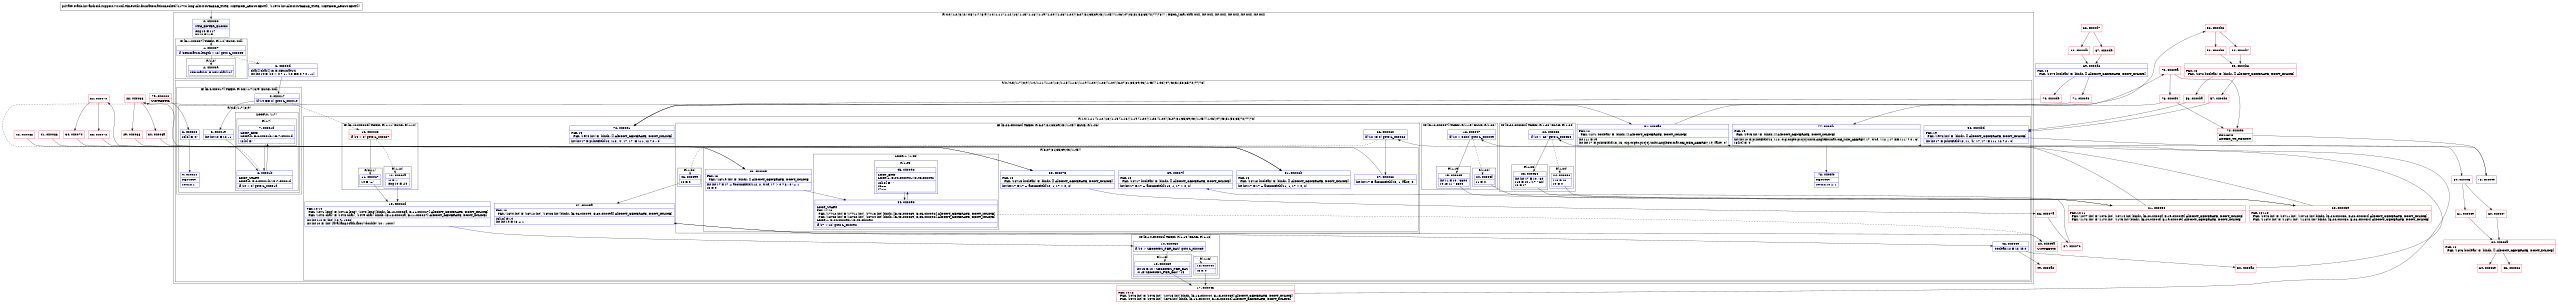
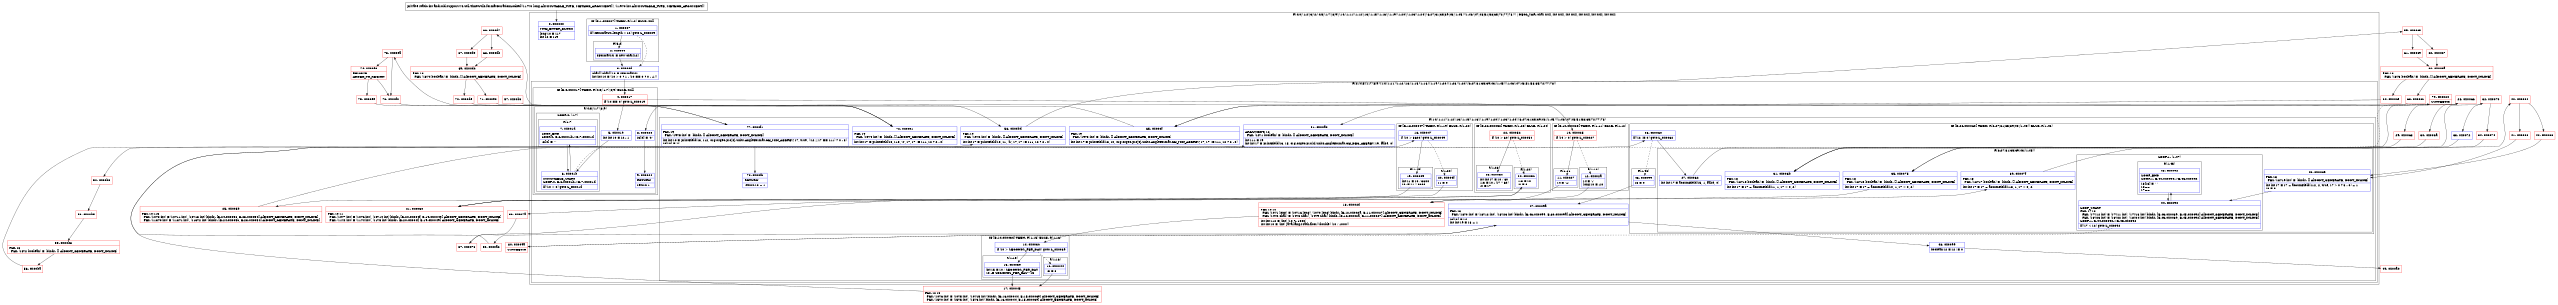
  digraph {
    node [color=red shape=record]
    n1 [color=blue label="{2\:\ 0x0009|sFormatStr = new char[r2]\l}"]
    n2 [color=blue label="{1\:\ 0x0007|if (sFormatStr.length \< r2) goto L_0x0009\l}"]
    n3 [color=blue label="{7\:\ 0x001d|LOOP_END\lLOOP:0: B:6:0x001b\-\>B:7:0x001d\l|r3[0] = ' '\l}"]
-   n4 [color=blue label="{6\:\ 0x001b|LOOP_START\lLOOP:0: B:6:0x001b\-\>B:7:0x001d\l|if (r0 \> 0) goto L_0x001d\l}"]
+   n4 [color=blue label="{6\:\ 0x001b|IMMUTABLE_START\lLOOP:0: B:6:0x001b\-\>B:7:0x001d\l|if (r0 \> 0) goto L_0x001d\l}"]
    n5 [color=blue label="{5\:\ 0x0019|int int r0 = r2 \- 1\l}"]
    n6 [color=blue label="{8\:\ 0x0020|r3[0] = '0'\l}"]
    n7 [color=blue label="{9\:\ 0x0024|RETURN\l|return 1\l}"]
-   n8 [color=blue label="{4\:\ 0x0017|if (r4 == 0) goto L_0x0019\l}"]
+   n8 [label="{4\:\ 0x0017|if (r4 == 0) goto L_0x0019\l}"]
    n9 [color=blue label="{45\:\ 0x0092|LOOP_END\lLOOP:1: B:44:0x0090\-\>B:45:0x0092\l|r3[r8] = ' '\lr8++\lr7++\l}"]
    n10 [color=blue label="{44\:\ 0x0090|LOOP_START\lPHI: r7 r8 \l  PHI: (r7v12 int) = (r7v11 int), (r7v13 int) binds: [B:43:0x0089, B:45:0x0092] A[DONT_GENERATE, DONT_INLINE]\l  PHI: (r8v23 int) = (r8v22 int), (r8v24 int) binds: [B:43:0x0089, B:45:0x0092] A[DONT_GENERATE, DONT_INLINE]\lLOOP:1: B:44:0x0090\-\>B:45:0x0092\l|if (r7 \< r2) goto L_0x0092\l}"]
    n11 [color=blue label="{27\:\ 0x0062|int int r7 = accumField(r5, 1, false, 0)\l}"]
    n12 [color=blue label="{31\:\ 0x006b|PHI: r8 \l  PHI: (r8v13 boolean) =  binds: [] A[DONT_GENERATE, DONT_INLINE]\l|int int r7 = r7 + accumField(r1, 1, r7 \> 0, 2)\l}"]
    n13 [color=blue label="{35\:\ 0x0075|PHI: r8 \l  PHI: (r8v15 boolean) =  binds: [] A[DONT_GENERATE, DONT_INLINE]\l|int int r7 = r7 + accumField(r0, 1, r7 \> 0, 2)\l}"]
    n14 [color=blue label="{39\:\ 0x007f|PHI: r8 \l  PHI: (r8v17 boolean) =  binds: [] A[DONT_GENERATE, DONT_INLINE]\l|int int r7 = r7 + accumField(r13, 1, r7 \> 0, 2)\l}"]
    n15 [color=blue label="{43\:\ 0x0089|PHI: r8 \l  PHI: (r8v19 int) =  binds: [] A[DONT_GENERATE, DONT_INLINE]\l|int int r7 = r7 + accumField(r12, 2, true, r7 \> 0 ? 3 : 0) + 1\lr8 = 0\l}"]
    n16 [color=blue label="{46\:\ 0x0099|r8 = 0\l}"]
    n17 [color=blue label="{26\:\ 0x0060|if (r2 != 0) goto L_0x0062\l}"]
    n18 [color=blue label="{11\:\ 0x0027|r4 = '+'\l}"]
    n19 [color=blue label="{12\:\ 0x002a|r4 = '\-'\llong r0 = \-r0\l}"]
    n20 [label="{10\:\ 0x0025|if (r4 \> 0) goto L_0x0027\l}"]
    n21 [color=blue label="{15\:\ 0x003e|int r5 = r0 \/ SECONDS_PER_DAY\lr0 \-= SECONDS_PER_DAY * r5\l}"]
    n22 [color=blue label="{16\:\ 0x0044|r5 = 0\l}"]
    n23 [color=blue label="{14\:\ 0x003c|if (r0 \> SECONDS_PER_DAY) goto L_0x003e\l}"]
    n24 [color=blue label="{19\:\ 0x0049|int r1 = r0 \/ 3600\lr0 \-= r1 * 3600\l}"]
    n25 [color=blue label="{20\:\ 0x004f|r1 = 0\l}"]
    n26 [color=blue label="{18\:\ 0x0047|if (r0 \> 3600) goto L_0x0049\l}"]
    n27 [color=blue label="{23\:\ 0x0054|int int r7 = r0 \/ 60\lr13 = r0 \- (r7 * 60)\lr0 = r7\l}"]
    n28 [color=blue label="{24\:\ 0x005c|r13 = r0\lr0 = 0\l}"]
-   n29 [color=blue label="{22\:\ 0x0052|if (r0 \> 60) goto L_0x0054\l}"]
-   n30 [color=blue label="{13\:\ 0x002d|PHI: r0 r4 \l  PHI: (r0v1 long) = (r0v16 long), (r0v0 long) binds: [B:12:0x002a, B:11:0x0027] A[DONT_GENERATE, DONT_INLINE]\l  PHI: (r4v2 char) = (r4v8 char), (r4v9 char) binds: [B:12:0x002a, B:11:0x0027] A[DONT_GENERATE, DONT_INLINE]\l|int int r12 = (int) (r0 % 1000)\lint int r0 = (int) java.lang.Math.floor((double) (r0 \/ 1000))\l}"]
+   n29 [label="{22\:\ 0x0052|if (r0 \> 60) goto L_0x0054\l}"]
+   n30 [label="{13\:\ 0x002d|PHI: r0 r4 \l  PHI: (r0v1 long) = (r0v16 long), (r0v0 long) binds: [B:12:0x002a, B:11:0x0027] A[DONT_GENERATE, DONT_INLINE]\l  PHI: (r4v2 char) = (r4v8 char), (r4v9 char) binds: [B:12:0x002a, B:11:0x0027] A[DONT_GENERATE, DONT_INLINE]\l|int int r12 = (int) (r0 % 1000)\lint int r0 = (int) java.lang.Math.floor((double) (r0 \/ 1000))\l}"]
    n31 [color=blue label="{47\:\ 0x009a|PHI: r8 \l  PHI: (r8v0 int) = (r8v12 int), (r8v23 int) binds: [B:46:0x0099, B:80:0x009a] A[DONT_GENERATE, DONT_INLINE]\l|r3[r8] = r4\lint int r9 = r8 + 1\l}"]
    n32 [color=blue label="{48\:\ 0x009e|boolean r2 = r2 != 0\l}"]
-   n33 [color=blue label="{51\:\ 0x00a3|PHI: r2 \l  PHI: (r2v1 boolean) =  binds: [] A[DONT_GENERATE, DONT_INLINE]\l|int r11 = r9\lint int r7 = printField(r3, r5, org.osgeo.proj4j.units.AngleFormat.CH_DEG_ABBREV, r9, false, 0)\l}"]
+   n33 [color=blue label="{51\:\ 0x00a3|ARGUMENT: r2 \l  PHI: (r2v1 boolean) =  binds: [] A[DONT_GENERATE, DONT_INLINE]\l|int r11 = r9\lint int r7 = printField(r3, r5, org.osgeo.proj4j.units.AngleFormat.CH_DEG_ABBREV, r9, false, 0)\l}"]
    n34 [color=blue label="{58\:\ 0x00bd|PHI: r9 \l  PHI: (r9v2 int) =  binds: [] A[DONT_GENERATE, DONT_INLINE]\l|int int r7 = printField(r3, r1, 'h', r7, r7 != r11, r2 ? 2 : 0)\l}"]
+   n35 [color=blue label="{65\:\ 0x00cf|PHI: r9 \l  PHI: (r9v3 int) =  binds: [] A[DONT_GENERATE, DONT_INLINE]\l|int int r7 = printField(r3, r0, org.osgeo.proj4j.units.AngleFormat.CH_MIN_ABBREV, r7, r7 != r11, r2 ? 2 : 0)\l}"]
    n36 [color=blue label="{72\:\ 0x00e1|PHI: r9 \l  PHI: (r9v4 int) =  binds: [] A[DONT_GENERATE, DONT_INLINE]\l|int int r7 = printField(r3, r13, 's', r7, r7 != r11, r2 ? 2 : 0)\l}"]
    n37 [color=blue label="{77\:\ 0x00f1|PHI: r9 \l  PHI: (r9v5 int) =  binds: [] A[DONT_GENERATE, DONT_INLINE]\l|int int r0 = printField(r3, r12, org.osgeo.proj4j.units.AngleFormat.CH_MIN_ABBREV, r7, true, (!r2 \|\| r7 == r11) ? 0 : 3)\lr3[r0] = 's'\l}"]
    n38 [color=blue label="{78\:\ 0x00fc|RETURN\l|return r0 + 1\l}"]
    n39 [color=blue label="{0\:\ 0x0000|MTH_ENTER_BLOCK\l|long r0 = r17\lint r2 = r19\l}"]
    n40 [color=blue label="{3\:\ 0x000d|char[] char[] r3 = sFormatStr\lint int r4 = (r0 \> 0 ? 1 : (r0 == 0 ? 0 : \-1))\l}"]
    n41 [label="{79\:\ 0x0020|SYNTHETIC\l}"]
    n42 [label="{17\:\ 0x0045|PHI: r0 r5 \l  PHI: (r0v6 int) = (r0v5 int), (r0v15 int) binds: [B:16:0x0044, B:15:0x003e] A[DONT_GENERATE, DONT_INLINE]\l  PHI: (r5v0 int) = (r5v5 int), (r5v6 int) binds: [B:16:0x0044, B:15:0x003e] A[DONT_GENERATE, DONT_INLINE]\l}"]
    n43 [label="{21\:\ 0x0050|PHI: r0 r1 \l  PHI: (r0v7 int) = (r0v6 int), (r0v14 int) binds: [B:20:0x004f, B:19:0x0049] A[DONT_GENERATE, DONT_INLINE]\l  PHI: (r1v2 int) = (r1v4 int), (r1v5 int) binds: [B:20:0x004f, B:19:0x0049] A[DONT_GENERATE, DONT_INLINE]\l}"]
    n44 [label="{25\:\ 0x005e|PHI: r0 r13 \l  PHI: (r0v8 int) = (r0v11 int), (r0v13 int) binds: [B:24:0x005c, B:23:0x0054] A[DONT_GENERATE, DONT_INLINE]\l  PHI: (r13v0 int) = (r13v1 int), (r13v2 int) binds: [B:24:0x005c, B:23:0x0054] A[DONT_GENERATE, DONT_INLINE]\l}"]
    n45 [label="{80\:\ 0x009a|SYNTHETIC\l}"]
    n46 [label="{28\:\ 0x0066}"]
    n47 [label="{32\:\ 0x0070}"]
    n48 [label="{36\:\ 0x007a}"]
+   n49 [label="{40\:\ 0x0084}"]
    n50 [label="{49\:\ 0x00a0}"]
    n51 [label="{50\:\ 0x00a2}"]
    n52 [label="{52\:\ 0x00b3}"]
    n53 [label="{59\:\ 0x00c5}"]
    n54 [label="{66\:\ 0x00d7}"]
    n55 [label="{73\:\ 0x00ea}"]
    n56 [label="{29\:\ 0x0068}"]
    n57 [label="{30\:\ 0x006a}"]
-   n58 [label="{33\:\ 0x0072}"]
+   n58 [color=blue label="{33\:\ 0x0072}"]
    n59 [label="{34\:\ 0x0074}"]
    n60 [label="{37\:\ 0x007c}"]
    n61 [label="{41\:\ 0x0086}"]
    n62 [label="{42\:\ 0x0088}"]
    n63 [label="{53\:\ 0x00b5}"]
-   n64 [label="{54\:\ 0x00b7}"]
    n65 [label="{60\:\ 0x00c7}"]
    n66 [label="{61\:\ 0x00c9}"]
    n67 [label="{67\:\ 0x00d9}"]
    n68 [label="{68\:\ 0x00db}"]
    n69 [label="{74\:\ 0x00ec|REMOVE\lADDED_TO_REGION\l}"]
    n70 [label="{76\:\ 0x00f0}"]
    n71 [label="{55\:\ 0x00b8|PHI: r8 \l  PHI: (r8v2 boolean) =  binds: [] A[DONT_GENERATE, DONT_INLINE]\l}"]
    n72 [label="{56\:\ 0x00ba}"]
    n73 [label="{57\:\ 0x00bc}"]
    n74 [label="{62\:\ 0x00ca|PHI: r8 \l  PHI: (r8v3 boolean) =  binds: [] A[DONT_GENERATE, DONT_INLINE]\l}"]
    n75 [label="{63\:\ 0x00cc}"]
    n76 [label="{64\:\ 0x00ce}"]
-   n77 [color=blue label="{69\:\ 0x00dc|PHI: r8 \l  PHI: (r8v4 boolean) =  binds: [] A[DONT_GENERATE, DONT_INLINE]\l}"]
+   n77 [label="{69\:\ 0x00dc|PHI: r8 \l  PHI: (r8v4 boolean) =  binds: [] A[DONT_GENERATE, DONT_INLINE]\l}"]
    n78 [label="{70\:\ 0x00de}"]
    n79 [label="{71\:\ 0x00e0}"]
-   n80 [color=blue label="{75\:\ 0x00ee}"]
+   n80 [label="{75\:\ 0x00ee}"]
    n81 [label="{private static int android.support.v4.util.TimeUtils.formatDurationLocked((r17v0 long A[IMMUTABLE_TYPE, METHOD_ARGUMENT]), (r19v0 int A[IMMUTABLE_TYPE, METHOD_ARGUMENT])) }" color=""]
    subgraph cluster_1 {
      label="R(4:0|(1:2)|3|(2:(4:5|(1:7)|8|9)|(14:(1:11)(1:12)|13|(1:15)(1:16)|(1:19)(1:20)|(1:23)(1:24)|(6:27|31|35|39|43|(1:45))(1:46)|47|48|51|58|65|72|77|78))) | DECL_VAR: char null, int null, int null, int null, int null, int null\l"
      n39
      n40
      subgraph cluster_2 {
        label="IF [B:1:0x0007] THEN: R(1:2) ELSE: null"
        n2
        subgraph cluster_3 {
-         label="R(1:2)"
+         label="R(5:2)"
          n1
        }
      }
      subgraph cluster_4 {
        label="R(2:(4:5|(1:7)|8|9)|(14:(1:11)(1:12)|13|(1:15)(1:16)|(1:19)(1:20)|(1:23)(1:24)|(6:27|31|35|39|43|(1:45))(1:46)|47|48|51|58|65|72|77|78))"
        subgraph cluster_5 {
          label="IF [B:4:0x0017] THEN: R(4:5|(1:7)|8|9) ELSE: null"
          n8
          subgraph cluster_6 {
            label="R(4:5|(1:7)|8|9)"
            n5
            n6
            n7
            subgraph cluster_7 {
              label="LOOP:0: (1:7)"
              n4
              subgraph cluster_8 {
                label="R(1:7)"
                n3
              }
            }
          }
        }
        subgraph cluster_9 {
          label="R(14:(1:11)(1:12)|13|(1:15)(1:16)|(1:19)(1:20)|(1:23)(1:24)|(6:27|31|35|39|43|(1:45))(1:46)|47|48|51|58|65|72|77|78)"
          n30
          n31
          n32
          n33
          n34
+         n35
          n36
          n37
          n38
          subgraph cluster_10 {
            label="IF [B:26:0x0060] THEN: R(6:27|31|35|39|43|(1:45)) ELSE: R(1:46)"
            n17
            subgraph cluster_11 {
              label="R(6:27|31|35|39|43|(1:45))"
              n11
              n12
              n13
              n14
              n15
              subgraph cluster_12 {
-               label="LOOP:1: (1:45)"
+               label="LOOP:1: (1:47)"
                n10
                subgraph cluster_13 {
                  label="R(1:45)"
                  n9
                }
              }
            }
            subgraph cluster_14 {
              label="R(1:46)"
              n16
            }
          }
          subgraph cluster_15 {
            label="IF [B:10:0x0025] THEN: R(1:11) ELSE: R(1:12)"
            n20
            subgraph cluster_16 {
-             label="R(3:11)"
+             label="R(1:11)"
              n18
            }
            subgraph cluster_17 {
              label="R(1:12)"
              n19
            }
          }
          subgraph cluster_18 {
            label="IF [B:14:0x003c] THEN: R(1:15) ELSE: R(1:16)"
            n23
            subgraph cluster_19 {
              label="R(1:15)"
              n21
            }
            subgraph cluster_20 {
              label="R(1:16)"
              n22
            }
          }
          subgraph cluster_21 {
            label="IF [B:18:0x0047] THEN: R(1:19) ELSE: R(1:20)"
            n26
            subgraph cluster_22 {
              label="R(1:19)"
              n24
            }
            subgraph cluster_23 {
              label="R(1:20)"
              n25
            }
          }
          subgraph cluster_24 {
            label="IF [B:22:0x0052] THEN: R(1:23) ELSE: R(1:24)"
            n29
            subgraph cluster_25 {
              label="R(1:23)"
              n27
            }
            subgraph cluster_26 {
              label="R(1:24)"
              n28
            }
          }
        }
      }
    }
+   n1 -> n40
    n2 -> n1
    n2 -> n40 [style=dashed]
    n3 -> n4
    n4 -> n3
    n4 -> n41 [style=dashed]
    n5 -> n4
    n6 -> n7
    n8 -> n5
-   n8 -> n20 [style=dashed]
+   n8 -> n20 [style=solid]
    n9 -> n10
    n10 -> n9
    n10 -> n45 [style=dashed]
    n11 -> n46
    n12 -> n47
    n13 -> n48
+   n14 -> n49
    n15 -> n10
    n16 -> n31
    n17 -> n11
    n17 -> n16 [style=dashed]
    n18 -> n30
    n19 -> n30
    n20 -> n18
    n20 -> n19 [style=dashed]
    n21 -> n42
    n22 -> n42
    n23 -> n21
    n23 -> n22 [style=dashed]
    n24 -> n43
    n25 -> n43
    n26 -> n24
    n26 -> n25 [style=dashed]
-   n27 -> n44
    n28 -> n44
    n29 -> n27
    n29 -> n28 [style=dashed]
    n30 -> n23
    n31 -> n32
    n32 -> n50
-   n32 -> n51
+   n31 -> n51
    n33 -> n52
    n34 -> n53
+   n35 -> n54
    n36 -> n55
    n37 -> n38
-   n39 -> n2
    n40 -> n8
    n41 -> n6
    n41 -> n33
    n42 -> n26
-   n43 -> n29
+   n43 -> n28
    n44 -> n17
    n45 -> n31
    n46 -> n56
    n46 -> n57
    n47 -> n58
    n47 -> n59
    n48 -> n60
+   n49 -> n61
+   n49 -> n62
    n51 -> n33
    n52 -> n63
-   n52 -> n64
    n53 -> n65
    n53 -> n66
    n54 -> n67
    n54 -> n68
    n55 -> n69
    n55 -> n70
    n56 -> n12
    n57 -> n12
    n58 -> n13
    n59 -> n13
    n60 -> n14
    n61 -> n15
    n62 -> n15
    n63 -> n71
-   n64 -> n71
    n65 -> n74
    n66 -> n74
    n67 -> n77
    n68 -> n77
-   n70 -> n69
+   n69 -> n70
    n69 -> n80
    n70 -> n37
    n71 -> n72
-   n71 -> n73
    n72 -> n34
    n73 -> n34
    n74 -> n75
    n74 -> n76
+   n75 -> n35
+   n76 -> n35
    n77 -> n78
    n77 -> n79
    n78 -> n36
    n79 -> n36
    n80 -> n37
    n81 -> n39
  }
